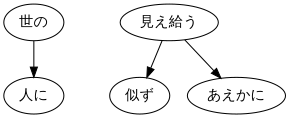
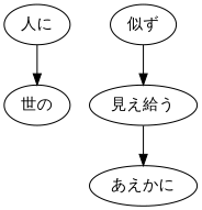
  digraph {
    fontname="DejaVu Serif"
    node [fontname="DejaVu Serif"]
    edge [fontname="DejaVu Serif"]
    n1 [label="世の"]
    n2 [label="人に"]
    n3 [label="似ず"]
    n4 [label="見え給う"]
    n5 [label="あえかに"]
-   n1 -> n2
-   n4 -> n3
+   n2 -> n1
+   n3 -> n4
    n4 -> n5
  }
